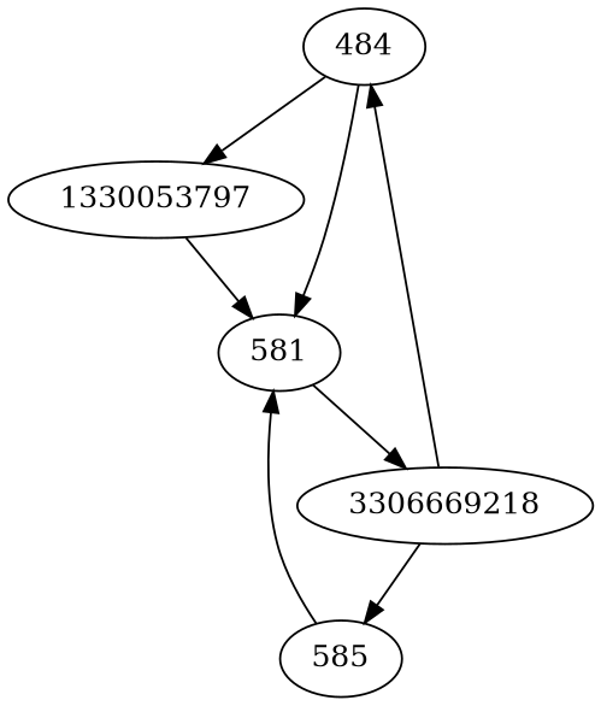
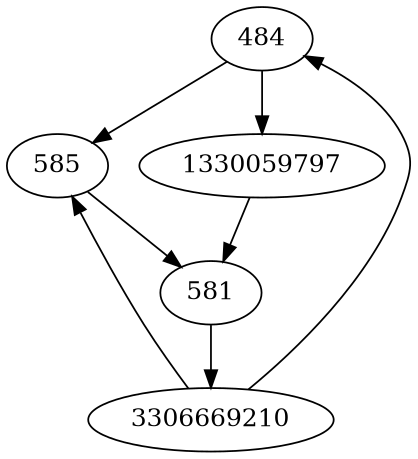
  strict digraph {
    n1 [label=484]
-   3306669218
+   3306669218 [label=3306669210]
    585
-   1330059797 [label=1330053797]
+   1330059797
    581
-   n1 -> 581
+   n1 -> 585
    n1 -> 1330059797
    3306669218 -> n1
    3306669218 -> 585
    585 -> 581
    1330059797 -> 581
    581 -> 3306669218
  }
